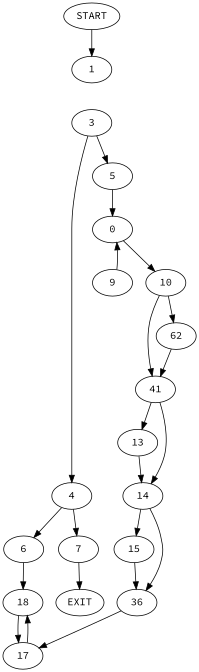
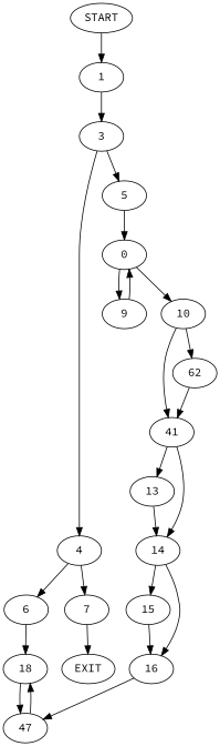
  digraph {
    fontname="Source Code Pro"
    node [fontname="Source Code Pro"]
    edge [fontname="Source Code Pro"]
    n1 [label=START]
    1
    3
    n4 [label=EXIT]
    4
    5
    6
    7
    n9 [label=0]
    18
    9
    10
    n13 [label=41]
    n14 [label=62]
    13
    14
    15
-   16 [label=36]
-   17
+   16
+   17 [label=47]
    n1 -> 1
+   1 -> 3
    3 -> 4
    3 -> 5
    4 -> 6
    4 -> 7
    5 -> n9
    6 -> 18
    7 -> n4
+   n9 -> 9
    n9 -> 10
    18 -> 17
    9 -> n9
    10 -> n13
    10 -> n14
    n13 -> 13
    n13 -> 14
    n14 -> n13
    13 -> 14
    14 -> 15
    14 -> 16
    15 -> 16
    16 -> 17
    17 -> 18
  }
